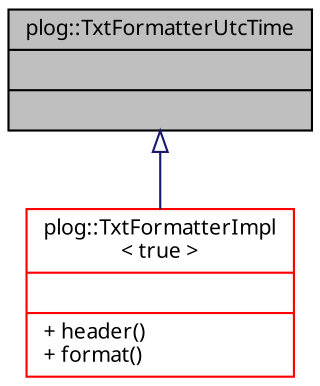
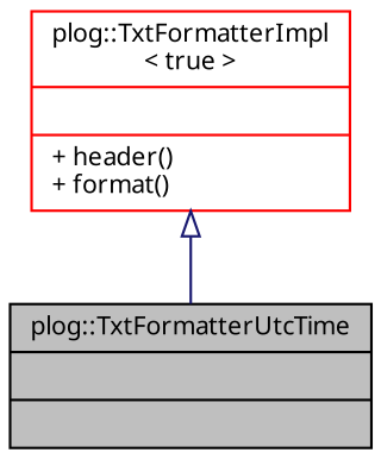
  digraph {
    fontname="Noto Sans"
    node [fontname="Noto Sans" fontsize=10 shape=record]
    n1 [color=black fillcolor=grey75 fontcolor=black height=0.2 label="{plog::TxtFormatterUtcTime\n||}" style=filled width=0.4]
    n2 [color=red height=0.2 label="{plog::TxtFormatterImpl\l\< true \>\n||+ header()\l+ format()\l}" width=0.4]
-   n1 -> n2 [arrowtail=onormal color=midnightblue dir=back fontname="Noto Sans" fontsize=10 labelfontname=Helvetica labelfontsize=10 style=solid]
+   n2 -> n1 [arrowtail=onormal color=midnightblue dir=back fontname="Noto Sans" fontsize=10 labelfontname=Helvetica labelfontsize=10 style=solid]
  }
